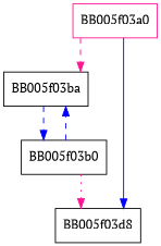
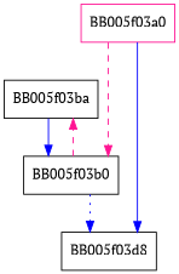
  digraph {
    fontname="PT Serif"
    splines=ortho
    node [color=black fontname="PT Serif" shape=box]
    edge [color=blue fontname="PT Serif" style=solid]
    BB005f03ba
    BB005f03a0 [color=deeppink]
    BB005f03d8
    BB005f03b0
-   BB005f03ba -> BB005f03b0 [style=dashed]
-   BB005f03a0 -> BB005f03ba [color=deeppink style=dashed]
+   BB005f03ba -> BB005f03b0
+   BB005f03a0 -> BB005f03b0 [color=deeppink style=dashed]
    BB005f03a0 -> BB005f03d8
-   BB005f03b0 -> BB005f03ba [style=dashed]
-   BB005f03b0 -> BB005f03d8 [color=deeppink style=dotted]
+   BB005f03b0 -> BB005f03ba [color=deeppink style=dashed]
+   BB005f03b0 -> BB005f03d8 [style=dotted]
  }
